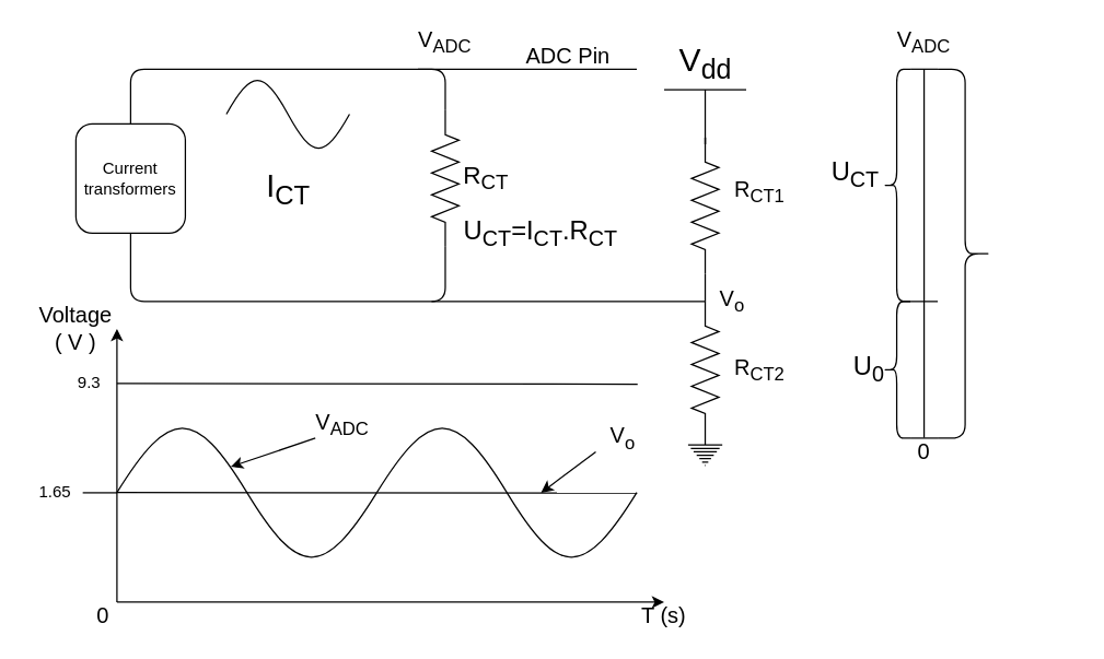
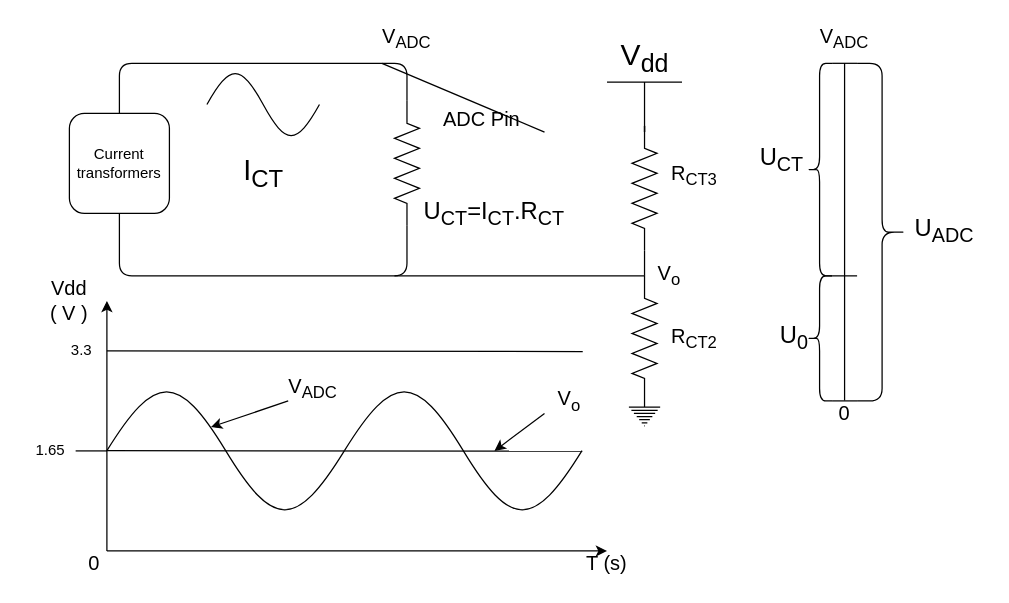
  <mxCell id="0" />
  <mxCell id="1" parent="0" />
  <mxCell id="2" value="Current transformers" style="whiteSpace=wrap;html=1;aspect=fixed;rounded=1;" vertex="1" parent="1"><mxGeometry x="55" y="90" width="80" height="80" as="geometry" /></mxCell>
  <mxCell id="3" value="" style="pointerEvents=1;verticalLabelPosition=bottom;shadow=0;dashed=0;align=center;html=1;verticalAlign=top;shape=mxgraph.electrical.resistors.resistor_2;rotation=90;" vertex="1" parent="1"><mxGeometry x="275" y="120" width="100" height="20" as="geometry" /></mxCell>
- <mxCell id="4" value="&lt;font style=&quot;font-size: 18px&quot;&gt;R&lt;sub&gt;CT&lt;/sub&gt;&lt;/font&gt;" style="text;html=1;strokeColor=none;fillColor=none;align=center;verticalAlign=middle;whiteSpace=wrap;rounded=0;" vertex="1" parent="1"><mxGeometry x="335" y="120" width="40" height="20" as="geometry" /></mxCell>
  <mxCell id="5" value="" style="endArrow=none;html=1;exitX=0.5;exitY=0;exitDx=0;exitDy=0;entryX=0;entryY=0.5;entryDx=0;entryDy=0;entryPerimeter=0;" edge="1" parent="1" source="2" target="3"><mxGeometry width="50" height="50" relative="1" as="geometry"><mxPoint x="245" y="230" as="sourcePoint" /><mxPoint x="295" y="180" as="targetPoint" /><Array as="points"><mxPoint x="95" y="50" /><mxPoint x="325" y="50" /></Array></mxGeometry></mxCell>
  <mxCell id="6" value="" style="endArrow=none;html=1;exitX=0.5;exitY=1;exitDx=0;exitDy=0;entryX=1;entryY=0.5;entryDx=0;entryDy=0;entryPerimeter=0;" edge="1" parent="1" source="2" target="3"><mxGeometry width="50" height="50" relative="1" as="geometry"><mxPoint x="245" y="230" as="sourcePoint" /><mxPoint x="295" y="180" as="targetPoint" /><Array as="points"><mxPoint x="95" y="220" /><mxPoint x="325" y="220" /></Array></mxGeometry></mxCell>
  <mxCell id="7" value="&lt;font style=&quot;font-size: 23px&quot;&gt;I&lt;sub&gt;CT&lt;/sub&gt;&lt;/font&gt;" style="pointerEvents=1;verticalLabelPosition=bottom;shadow=0;dashed=0;align=center;html=1;verticalAlign=top;shape=mxgraph.electrical.waveforms.sine_wave;" vertex="1" parent="1"><mxGeometry x="165" y="50" width="90" height="66.18" as="geometry" /></mxCell>
  <mxCell id="8" value="&lt;font style=&quot;font-size: 19px&quot;&gt;U&lt;sub&gt;CT&lt;/sub&gt;=I&lt;sub&gt;CT&lt;/sub&gt;.R&lt;sub&gt;CT&lt;/sub&gt;&lt;/font&gt;" style="text;html=1;strokeColor=none;fillColor=none;align=center;verticalAlign=middle;whiteSpace=wrap;rounded=0;strokeWidth=13;" vertex="1" parent="1"><mxGeometry x="375" y="170" width="40" as="geometry" /></mxCell>
  <mxCell id="9" value="" style="pointerEvents=1;verticalLabelPosition=bottom;shadow=0;dashed=0;align=center;html=1;verticalAlign=top;shape=mxgraph.electrical.resistors.resistor_2;strokeWidth=1;rotation=90;" vertex="1" parent="1"><mxGeometry x="465" y="140" width="100" height="20" as="geometry" /></mxCell>
  <mxCell id="10" value="" style="pointerEvents=1;verticalLabelPosition=bottom;shadow=0;dashed=0;align=center;html=1;verticalAlign=top;shape=mxgraph.electrical.resistors.resistor_2;strokeWidth=1;rotation=90;" vertex="1" parent="1"><mxGeometry x="465" y="260" width="100" height="20" as="geometry" /></mxCell>
  <mxCell id="11" value="" style="endArrow=none;html=1;exitX=1;exitY=0.5;exitDx=0;exitDy=0;exitPerimeter=0;entryX=0;entryY=0.5;entryDx=0;entryDy=0;entryPerimeter=0;" edge="1" parent="1" source="9" target="10"><mxGeometry width="50" height="50" relative="1" as="geometry"><mxPoint x="475" y="90" as="sourcePoint" /><mxPoint x="525" y="40" as="targetPoint" /></mxGeometry></mxCell>
  <mxCell id="12" value="" style="pointerEvents=1;verticalLabelPosition=bottom;shadow=0;dashed=0;align=center;html=1;verticalAlign=top;shape=mxgraph.electrical.signal_sources.protective_earth;strokeWidth=1;" vertex="1" parent="1"><mxGeometry x="502.5" y="320" width="25" height="20" as="geometry" /></mxCell>
  <mxCell id="13" value="V&lt;sub&gt;dd&lt;/sub&gt;" style="verticalLabelPosition=top;verticalAlign=bottom;shape=mxgraph.electrical.signal_sources.vdd;shadow=0;dashed=0;align=center;strokeWidth=1;fontSize=24;html=1;flipV=1;" vertex="1" parent="1"><mxGeometry x="485" y="65" width="60" height="40" as="geometry" /></mxCell>
- <mxCell id="14" value="&lt;font style=&quot;font-size: 16px&quot;&gt;R&lt;sub&gt;CT1&lt;/sub&gt;&lt;/font&gt;" style="text;html=1;strokeColor=none;fillColor=none;align=center;verticalAlign=middle;whiteSpace=wrap;rounded=0;" vertex="1" parent="1"><mxGeometry x="535" y="130" width="40" height="20" as="geometry" /></mxCell>
+ <mxCell id="14" value="&lt;font style=&quot;font-size: 16px&quot;&gt;R&lt;sub&gt;CT3&lt;/sub&gt;&lt;/font&gt;" style="text;html=1;strokeColor=none;fillColor=none;align=center;verticalAlign=middle;whiteSpace=wrap;rounded=0;" vertex="1" parent="1"><mxGeometry x="535" y="130" width="40" height="20" as="geometry" /></mxCell>
  <mxCell id="15" value="&lt;font style=&quot;font-size: 16px&quot;&gt;R&lt;sub&gt;CT2&lt;/sub&gt;&lt;/font&gt;" style="text;html=1;strokeColor=none;fillColor=none;align=center;verticalAlign=middle;whiteSpace=wrap;rounded=0;" vertex="1" parent="1"><mxGeometry x="535" y="260" width="40" height="20" as="geometry" /></mxCell>
  <mxCell id="16" value="" style="endArrow=none;html=1;" edge="1" parent="1"><mxGeometry width="50" height="50" relative="1" as="geometry"><mxPoint x="315" y="220" as="sourcePoint" /><mxPoint x="515" y="220" as="targetPoint" /></mxGeometry></mxCell>
  <mxCell id="17" value="" style="endArrow=none;html=1;entryX=1;entryY=1;entryDx=0;entryDy=0;" edge="1" parent="1" target="18"><mxGeometry width="50" height="50" relative="1" as="geometry"><mxPoint x="305" y="50" as="sourcePoint" /><mxPoint x="365" y="50" as="targetPoint" /></mxGeometry></mxCell>
- <mxCell id="18" value="&lt;font style=&quot;font-size: 16px&quot;&gt;ADC Pin&lt;/font&gt;" style="text;html=1;strokeColor=none;fillColor=none;align=center;verticalAlign=middle;whiteSpace=wrap;rounded=0;" vertex="1" parent="1"><mxGeometry x="365" y="30" width="100" height="20" as="geometry" /></mxCell>
+ <mxCell id="18" value="&lt;font style=&quot;font-size: 16px&quot;&gt;ADC Pin&lt;/font&gt;" style="text;html=1;strokeColor=none;fillColor=none;align=center;verticalAlign=middle;whiteSpace=wrap;rounded=0;" vertex="1" parent="1"><mxGeometry x="335" y="85" width="100" height="20" as="geometry" /></mxCell>
  <mxCell id="19" value="&lt;font style=&quot;font-size: 16px&quot;&gt;V&lt;sub&gt;o&lt;/sub&gt;&lt;/font&gt;" style="text;html=1;strokeColor=none;fillColor=none;align=center;verticalAlign=middle;whiteSpace=wrap;rounded=0;" vertex="1" parent="1"><mxGeometry x="515" y="210" width="40" height="20" as="geometry" /></mxCell>
  <mxCell id="20" value="" style="endArrow=classic;html=1;" edge="1" parent="1"><mxGeometry width="50" height="50" relative="1" as="geometry"><mxPoint x="85" y="440" as="sourcePoint" /><mxPoint x="485" y="440" as="targetPoint" /></mxGeometry></mxCell>
  <mxCell id="21" value="" style="endArrow=classic;html=1;" edge="1" parent="1"><mxGeometry width="50" height="50" relative="1" as="geometry"><mxPoint x="85" y="440" as="sourcePoint" /><mxPoint x="85" y="240" as="targetPoint" /></mxGeometry></mxCell>
- <mxCell id="22" value="&lt;font style=&quot;font-size: 16px&quot;&gt;Voltage&lt;br&gt;( V )&lt;br&gt;&lt;/font&gt;" style="text;html=1;strokeColor=none;fillColor=none;align=center;verticalAlign=middle;whiteSpace=wrap;rounded=0;" vertex="1" parent="1"><mxGeometry x="35" y="230" width="40" height="20" as="geometry" /></mxCell>
+ <mxCell id="22" value="&lt;font style=&quot;font-size: 16px&quot;&gt;Vdd&lt;br&gt;( V )&lt;br&gt;&lt;/font&gt;" style="text;html=1;strokeColor=none;fillColor=none;align=center;verticalAlign=middle;whiteSpace=wrap;rounded=0;" vertex="1" parent="1"><mxGeometry x="35" y="230" width="40" height="20" as="geometry" /></mxCell>
  <mxCell id="23" value="&lt;span style=&quot;font-size: 16px&quot;&gt;T (s)&lt;/span&gt;" style="text;html=1;strokeColor=none;fillColor=none;align=center;verticalAlign=middle;whiteSpace=wrap;rounded=0;" vertex="1" parent="1"><mxGeometry x="425" y="440" width="120" height="20" as="geometry" /></mxCell>
  <mxCell id="24" value="&lt;font style=&quot;font-size: 16px&quot;&gt;0&lt;/font&gt;" style="text;html=1;strokeColor=none;fillColor=none;align=center;verticalAlign=middle;whiteSpace=wrap;rounded=0;" vertex="1" parent="1"><mxGeometry x="55" y="440" width="40" height="20" as="geometry" /></mxCell>
  <mxCell id="25" value="1.65" style="text;html=1;strokeColor=none;fillColor=none;align=center;verticalAlign=middle;whiteSpace=wrap;rounded=0;" vertex="1" parent="1"><mxGeometry x="20" y="350" width="40" height="20" as="geometry" /></mxCell>
  <mxCell id="26" value="" style="pointerEvents=1;verticalLabelPosition=bottom;shadow=0;dashed=0;align=center;html=1;verticalAlign=top;shape=mxgraph.electrical.waveforms.sine_wave;strokeWidth=1;" vertex="1" parent="1"><mxGeometry x="85" y="296.91" width="190" height="126.18" as="geometry" /></mxCell>
  <mxCell id="27" value="" style="endArrow=none;html=1;exitX=1;exitY=0.5;exitDx=0;exitDy=0;fillColor=#f8cecc;strokeWidth=1;" edge="1" parent="1" source="25" target="26"><mxGeometry width="50" height="50" relative="1" as="geometry"><mxPoint x="85" y="360" as="sourcePoint" /><mxPoint x="475" y="360" as="targetPoint" /></mxGeometry></mxCell>
  <mxCell id="28" value="" style="pointerEvents=1;verticalLabelPosition=bottom;shadow=0;dashed=0;align=center;html=1;verticalAlign=top;shape=mxgraph.electrical.waveforms.sine_wave;strokeWidth=1;" vertex="1" parent="1"><mxGeometry x="275" y="296.91" width="190" height="126.18" as="geometry" /></mxCell>
  <mxCell id="29" value="" style="endArrow=none;html=1;strokeColor=#000000;strokeWidth=1;exitX=-0.002;exitY=0.498;exitDx=0;exitDy=0;exitPerimeter=0;entryX=1.001;entryY=0.502;entryDx=0;entryDy=0;entryPerimeter=0;" edge="1" parent="1" source="26" target="28"><mxGeometry width="50" height="50" relative="1" as="geometry"><mxPoint x="305" y="290" as="sourcePoint" /><mxPoint x="525" y="357" as="targetPoint" /></mxGeometry></mxCell>
  <mxCell id="30" value="" style="endArrow=none;html=1;strokeColor=#000000;strokeWidth=1;exitX=-0.002;exitY=0.498;exitDx=0;exitDy=0;exitPerimeter=0;entryX=1.001;entryY=0.502;entryDx=0;entryDy=0;entryPerimeter=0;" edge="1" parent="1"><mxGeometry width="50" height="50" relative="1" as="geometry"><mxPoint x="85" y="279.998" as="sourcePoint" /><mxPoint x="465.57" y="280.502" as="targetPoint" /></mxGeometry></mxCell>
- <mxCell id="31" value="9.3" style="text;html=1;strokeColor=none;fillColor=none;align=center;verticalAlign=middle;whiteSpace=wrap;rounded=0;" vertex="1" parent="1"><mxGeometry x="45" y="270" width="40" height="20" as="geometry" /></mxCell>
+ <mxCell id="31" value="3.3" style="text;html=1;strokeColor=none;fillColor=none;align=center;verticalAlign=middle;whiteSpace=wrap;rounded=0;" vertex="1" parent="1"><mxGeometry x="45" y="270" width="40" height="20" as="geometry" /></mxCell>
  <mxCell id="32" value="&lt;font style=&quot;font-size: 16px&quot;&gt;V&lt;sub&gt;o&lt;/sub&gt;&lt;/font&gt;" style="text;html=1;strokeColor=none;fillColor=none;align=center;verticalAlign=middle;whiteSpace=wrap;rounded=0;" vertex="1" parent="1"><mxGeometry x="435" y="310" width="40" height="20" as="geometry" /></mxCell>
  <mxCell id="33" value="" style="endArrow=classic;html=1;strokeColor=#000000;strokeWidth=1;exitX=0;exitY=1;exitDx=0;exitDy=0;" edge="1" parent="1" source="32"><mxGeometry width="50" height="50" relative="1" as="geometry"><mxPoint x="265" y="250" as="sourcePoint" /><mxPoint x="395" y="360" as="targetPoint" /></mxGeometry></mxCell>
  <mxCell id="34" value="" style="endArrow=none;html=1;strokeColor=#000000;strokeWidth=1;entryX=0.5;entryY=0;entryDx=0;entryDy=0;entryPerimeter=0;exitX=0;exitY=0.5;exitDx=0;exitDy=0;exitPerimeter=0;" edge="1" parent="1" source="9" target="13"><mxGeometry width="50" height="50" relative="1" as="geometry"><mxPoint x="465" y="190" as="sourcePoint" /><mxPoint x="515" y="140" as="targetPoint" /></mxGeometry></mxCell>
  <mxCell id="35" value="" style="endArrow=none;html=1;strokeColor=#000000;strokeWidth=1;" edge="1" parent="1"><mxGeometry width="50" height="50" relative="1" as="geometry"><mxPoint x="675" y="319.65" as="sourcePoint" /><mxPoint x="675" y="49.65" as="targetPoint" /></mxGeometry></mxCell>
  <mxCell id="36" value="" style="endArrow=none;html=1;strokeColor=#000000;strokeWidth=1;" edge="1" parent="1"><mxGeometry width="50" height="50" relative="1" as="geometry"><mxPoint x="665" y="50" as="sourcePoint" /><mxPoint x="685" y="50" as="targetPoint" /></mxGeometry></mxCell>
  <mxCell id="37" value="" style="endArrow=none;html=1;strokeColor=#000000;strokeWidth=1;" edge="1" parent="1"><mxGeometry width="50" height="50" relative="1" as="geometry"><mxPoint x="665" y="220" as="sourcePoint" /><mxPoint x="685" y="220" as="targetPoint" /><Array as="points"><mxPoint x="675" y="220" /></Array></mxGeometry></mxCell>
  <mxCell id="38" value="" style="endArrow=none;html=1;strokeColor=#000000;strokeWidth=1;" edge="1" parent="1"><mxGeometry width="50" height="50" relative="1" as="geometry"><mxPoint x="665" y="320" as="sourcePoint" /><mxPoint x="685" y="320" as="targetPoint" /></mxGeometry></mxCell>
  <mxCell id="39" value="" style="shape=curlyBracket;whiteSpace=wrap;html=1;rounded=1;strokeWidth=1;" vertex="1" parent="1"><mxGeometry x="645" y="50" width="20" height="170" as="geometry" /></mxCell>
  <mxCell id="40" value="&lt;font style=&quot;font-size: 19px&quot;&gt;U&lt;sub&gt;CT&lt;br&gt;&lt;br&gt;&lt;/sub&gt;&lt;/font&gt;" style="text;html=1;strokeColor=none;fillColor=none;align=center;verticalAlign=middle;whiteSpace=wrap;rounded=0;strokeWidth=13;" vertex="1" parent="1"><mxGeometry x="605" y="140" width="40" as="geometry" /></mxCell>
  <mxCell id="41" value="&lt;span style=&quot;font-size: 16px&quot;&gt;0&lt;/span&gt;" style="text;html=1;strokeColor=none;fillColor=none;align=center;verticalAlign=middle;whiteSpace=wrap;rounded=0;" vertex="1" parent="1"><mxGeometry x="655" y="320" width="40" height="20" as="geometry" /></mxCell>
  <mxCell id="42" value="&lt;font style=&quot;font-size: 16px&quot;&gt;V&lt;sub&gt;ADC&lt;/sub&gt;&lt;/font&gt;" style="text;html=1;strokeColor=none;fillColor=none;align=center;verticalAlign=middle;whiteSpace=wrap;rounded=0;" vertex="1" parent="1"><mxGeometry x="655" y="20" width="40" height="20" as="geometry" /></mxCell>
  <mxCell id="43" value="" style="shape=curlyBracket;whiteSpace=wrap;html=1;rounded=1;strokeWidth=1;rotation=-180;" vertex="1" parent="1"><mxGeometry x="685" y="50" width="40" height="270" as="geometry" /></mxCell>
  <mxCell id="44" value="" style="shape=curlyBracket;whiteSpace=wrap;html=1;rounded=1;strokeWidth=1;size=0.5;" vertex="1" parent="1"><mxGeometry x="645" y="220" width="20" height="100" as="geometry" /></mxCell>
  <mxCell id="45" value="&lt;font style=&quot;font-size: 19px&quot;&gt;U&lt;sub&gt;0&lt;br&gt;&lt;/sub&gt;&lt;/font&gt;" style="text;html=1;strokeColor=none;fillColor=none;align=center;verticalAlign=middle;whiteSpace=wrap;rounded=0;strokeWidth=13;" vertex="1" parent="1"><mxGeometry x="605" y="260" width="60" height="20" as="geometry" /></mxCell>
  <mxCell id="46" value="&lt;font style=&quot;font-size: 16px&quot;&gt;V&lt;sub&gt;ADC&lt;/sub&gt;&lt;/font&gt;" style="text;html=1;strokeColor=none;fillColor=none;align=center;verticalAlign=middle;whiteSpace=wrap;rounded=0;" vertex="1" parent="1"><mxGeometry x="305" y="20" width="40" height="20" as="geometry" /></mxCell>
  <mxCell id="47" value="&lt;font style=&quot;font-size: 16px&quot;&gt;V&lt;sub&gt;ADC&lt;/sub&gt;&lt;/font&gt;" style="text;html=1;strokeColor=none;fillColor=none;align=center;verticalAlign=middle;whiteSpace=wrap;rounded=0;" vertex="1" parent="1"><mxGeometry x="230" y="300" width="40" height="20" as="geometry" /></mxCell>
  <mxCell id="48" value="" style="endArrow=classic;html=1;strokeColor=#000000;strokeWidth=1;exitX=0;exitY=1;exitDx=0;exitDy=0;entryX=0.438;entryY=0.349;entryDx=0;entryDy=0;entryPerimeter=0;" edge="1" parent="1" source="47" target="26"><mxGeometry width="50" height="50" relative="1" as="geometry"><mxPoint x="445" y="340" as="sourcePoint" /><mxPoint x="405" y="370" as="targetPoint" /></mxGeometry></mxCell>
+ <mxCell id="49" value="&lt;font style=&quot;font-size: 19px&quot;&gt;U&lt;sub&gt;ADC&lt;br&gt;&lt;/sub&gt;&lt;/font&gt;" style="text;html=1;strokeColor=none;fillColor=none;align=center;verticalAlign=middle;whiteSpace=wrap;rounded=0;strokeWidth=13;" vertex="1" parent="1"><mxGeometry x="725" y="175" width="60" height="20" as="geometry" /></mxCell>
